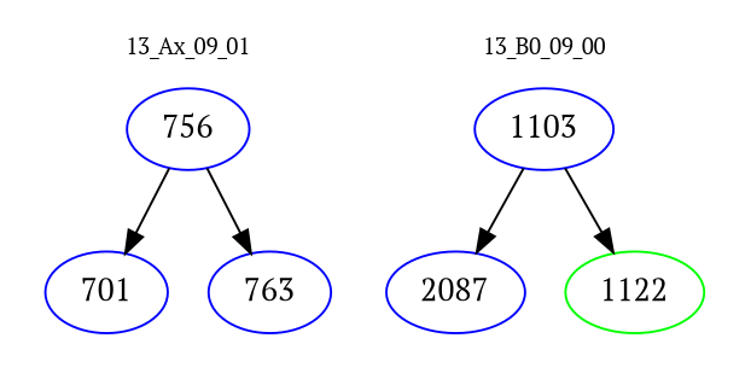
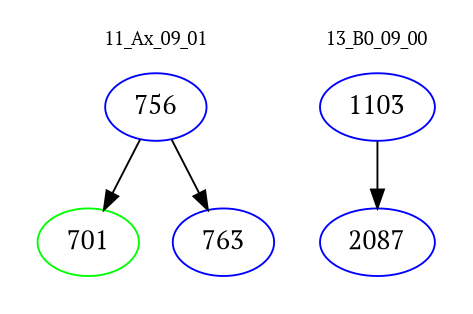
  digraph {
    fontname="PT Serif"
    node [color=blue fontname="PT Serif"]
    edge [color=black fontname="PT Serif"]
    n1 [label=756]
-   n2 [label=701]
+   n2 [color=green label=701]
    n3 [label=763]
    n4 [label=1103]
    n5 [label=2087]
-   n6 [color=green label=1122]
    subgraph cluster_1 {
      color=white
      fontsize=10
-     label="13_Ax_09_01"
+     label="11_Ax_09_01"
      n1
      n2
      n3
    }
    subgraph cluster_2 {
      color=white
      fontsize=10
      label="13_B0_09_00"
      n4
      n5
-     n6
    }
    n1 -> n2
    n1 -> n3
    n4 -> n5
-   n4 -> n6
  }
